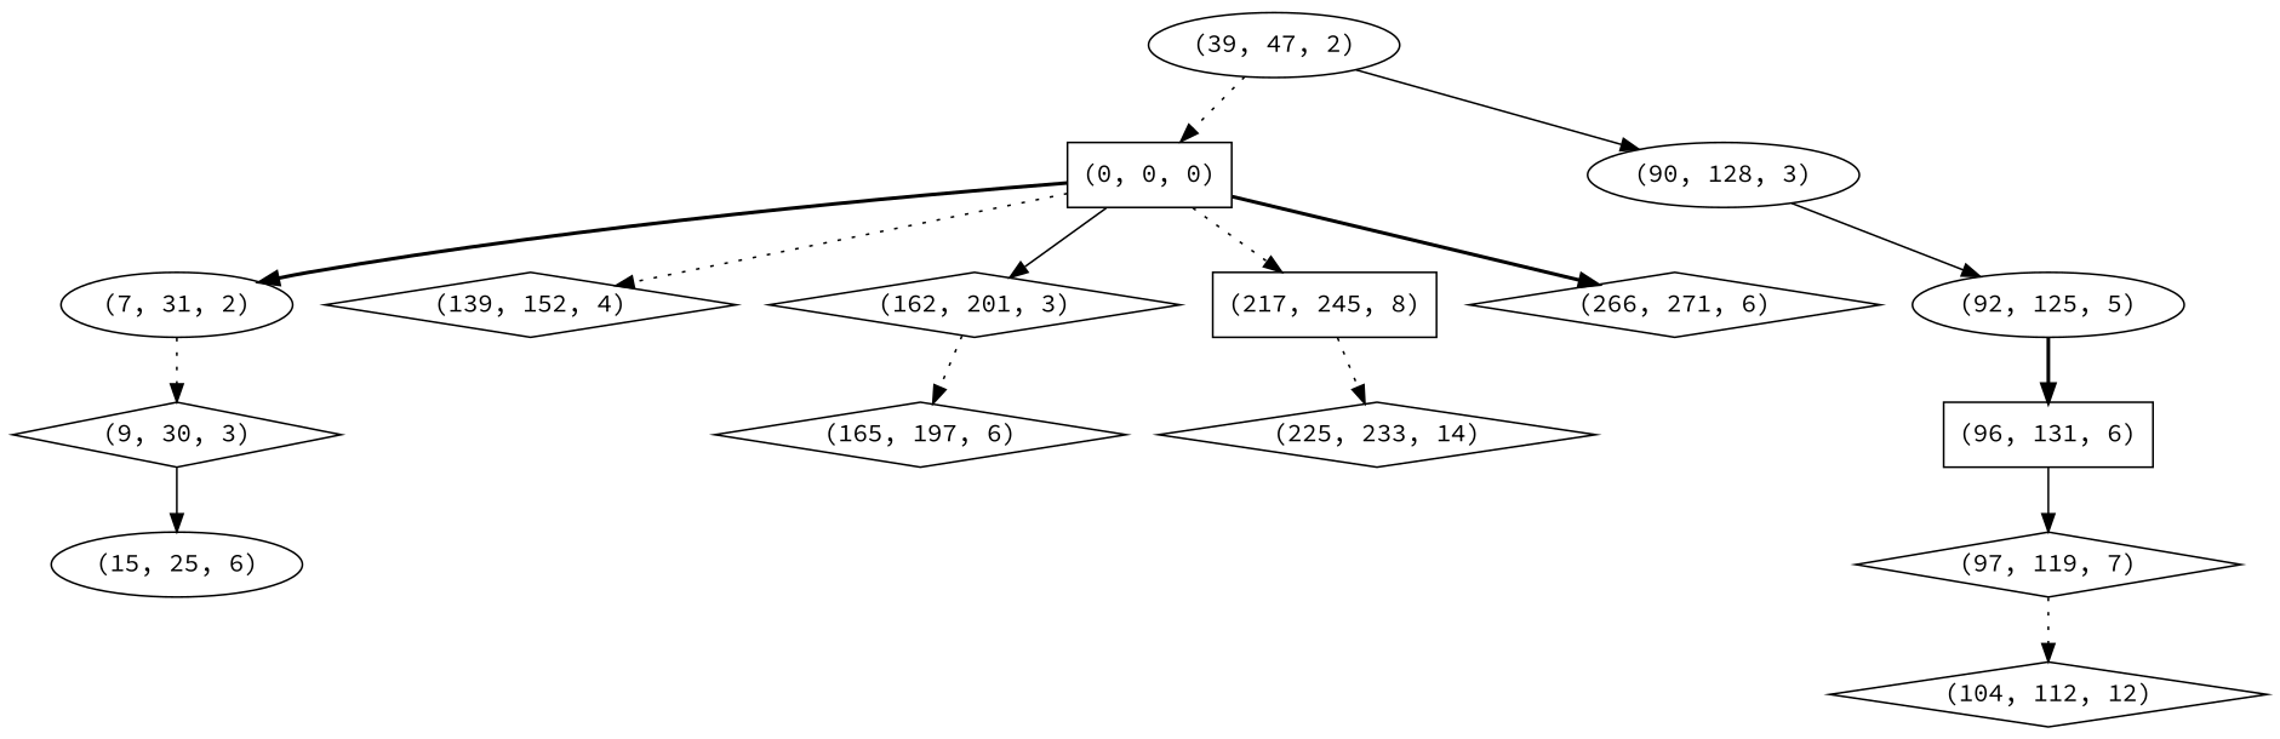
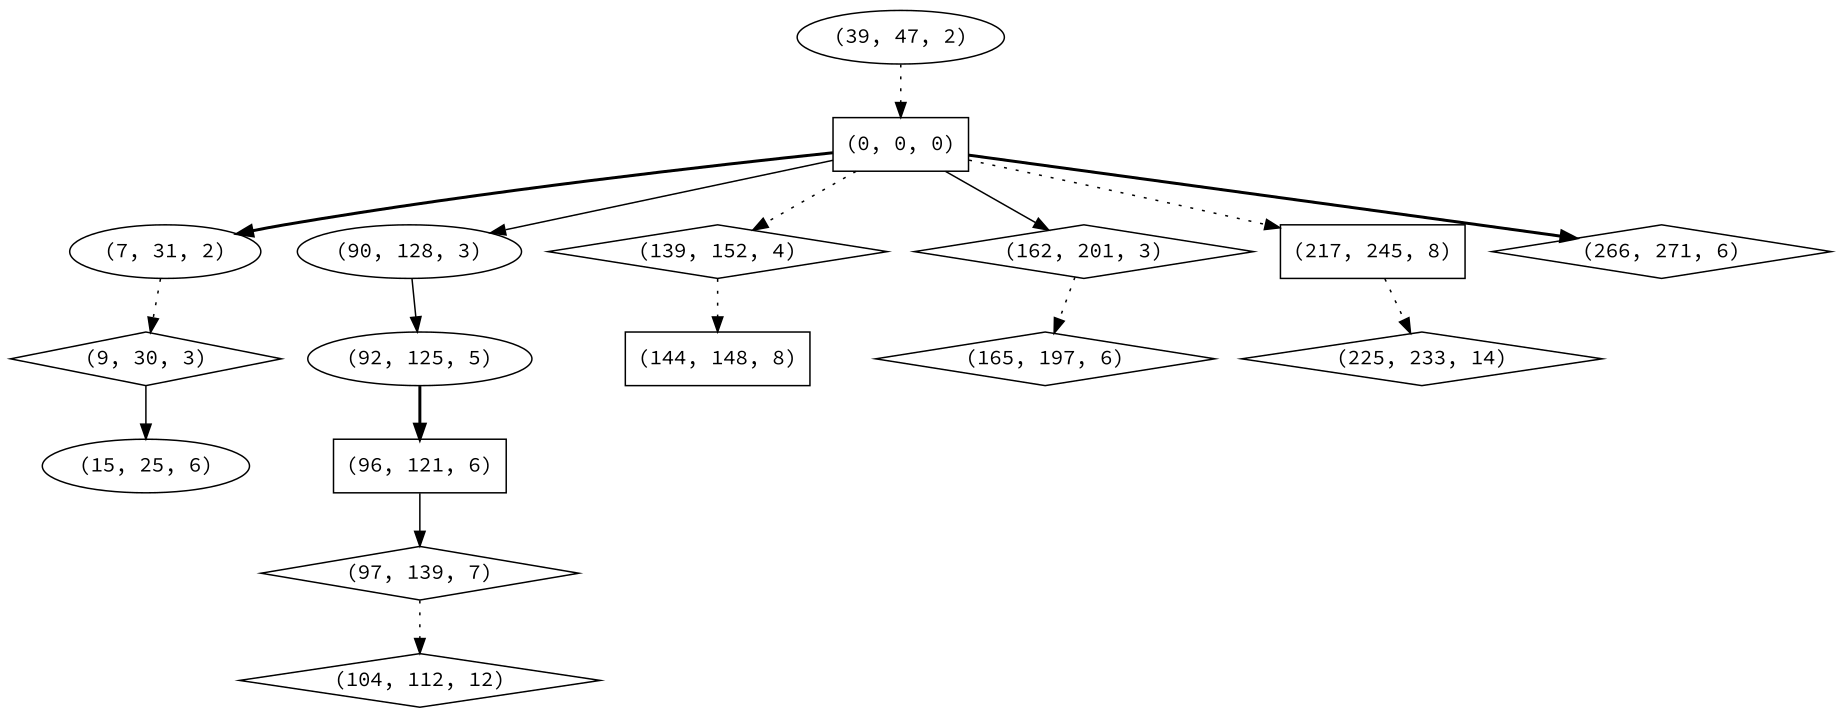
  digraph {
    fontname="Source Code Pro"
    node [fontname="Source Code Pro" shape=diamond]
    edge [fontname="Source Code Pro" style=dotted]
    "(0, 0, 0)" [shape=box]
    "(7, 31, 2)" [shape=ellipse]
    "(90, 128, 3)" [shape=ellipse]
    "(139, 152, 4)"
    "(162, 201, 3)"
    "(217, 245, 8)" [shape=box]
    "(266, 271, 6)"
    "(9, 30, 3)"
    "(39, 47, 2)" [shape=ellipse]
    "(92, 125, 5)" [shape=ellipse]
+   "(144, 148, 8)" [shape=box]
    "(165, 197, 6)"
    "(225, 233, 14)"
    "(15, 25, 6)" [shape=ellipse]
-   "(96, 121, 6)" [shape=box label="(96, 131, 6)"]
-   "(97, 119, 7)"
+   "(96, 121, 6)" [shape=box]
+   "(97, 119, 7)" [label="(97, 139, 7)"]
    "(104, 112, 12)"
    "(0, 0, 0)" -> "(7, 31, 2)" [style=bold]
-   "(39, 47, 2)" -> "(90, 128, 3)" [style=solid]
+   "(0, 0, 0)" -> "(90, 128, 3)" [style=solid]
    "(0, 0, 0)" -> "(139, 152, 4)"
    "(0, 0, 0)" -> "(162, 201, 3)" [style=solid]
    "(0, 0, 0)" -> "(217, 245, 8)"
    "(0, 0, 0)" -> "(266, 271, 6)" [style=bold]
    "(7, 31, 2)" -> "(9, 30, 3)"
    "(90, 128, 3)" -> "(92, 125, 5)" [style=solid]
+   "(139, 152, 4)" -> "(144, 148, 8)"
    "(162, 201, 3)" -> "(165, 197, 6)"
    "(217, 245, 8)" -> "(225, 233, 14)"
    "(9, 30, 3)" -> "(15, 25, 6)" [style=solid]
    "(39, 47, 2)" -> "(0, 0, 0)"
    "(92, 125, 5)" -> "(96, 121, 6)" [style=bold]
    "(96, 121, 6)" -> "(97, 119, 7)" [style=solid]
    "(97, 119, 7)" -> "(104, 112, 12)"
  }
